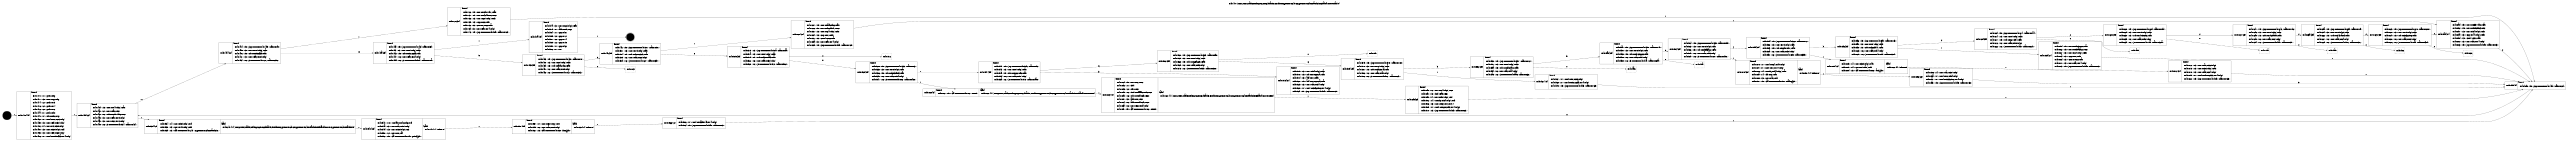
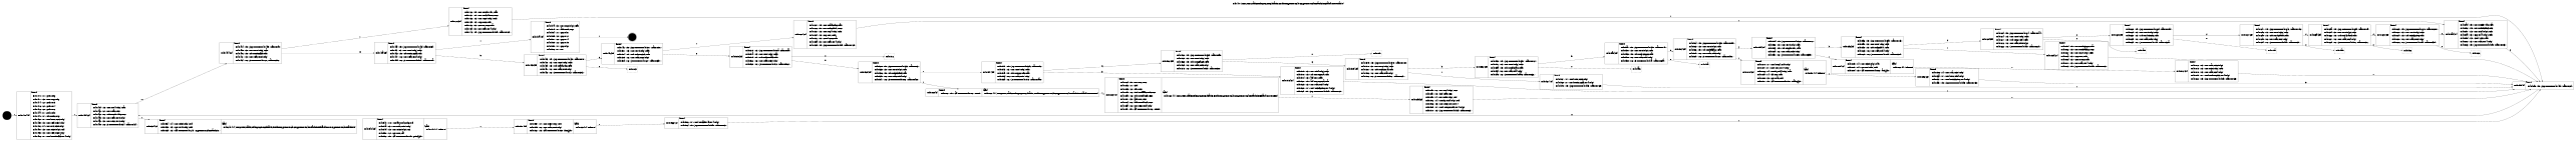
  digraph {
    label="0x401470 (/mnt/c/Users/mathe/Desktop/tcc/POCII/binaries/extr_linuxcryptomorus640.c_crypto_morus640_setauthsize_Final-ollvm.out::main(0))"
    labelloc=t
    rankdir=LR
    node [shape=record]
    Entry [fillcolor=black height=0.3 shape=circle style=filled width=0.3]
    n2 [label="{\n     0x401470 [45]\l\n     | [instrs]\l\n     &nbsp;&nbsp;0x401470 \<+1\>: push %rbp\l\n     &nbsp;&nbsp;0x401471 \<+3\>: mov %rsp,%rbp\l\n     &nbsp;&nbsp;0x401474 \<+2\>: push %r15\l\n     &nbsp;&nbsp;0x401476 \<+2\>: push %r14\l\n     &nbsp;&nbsp;0x401478 \<+2\>: push %r12\l\n     &nbsp;&nbsp;0x40147a \<+1\>: push %rbx\l\n     &nbsp;&nbsp;0x40147b \<+7\>: sub $0xd0,%rsp\l\n     &nbsp;&nbsp;0x401482 \<+7\>: movl $0x0,-0x2c(%rbp)\l\n     &nbsp;&nbsp;0x401489 \<+3\>: mov %edi,-0x30(%rbp)\l\n     &nbsp;&nbsp;0x40148c \<+4\>: mov %rsi,-0x38(%rbp)\l\n     &nbsp;&nbsp;0x401490 \<+3\>: mov -0x30(%rbp),%edi\l\n     &nbsp;&nbsp;0x401493 \<+3\>: mov %edi,-0x28(%rbp)\l\n     &nbsp;&nbsp;0x401496 \<+7\>: movl $0x8958ff2a,-0x74(%rbp)\l\n  }"]
    n3 [label="{\n     0x40149d [23]\l\n     | [instrs]\l\n     &nbsp;&nbsp;0x40149d \<+3\>: mov -0x74(%rbp),%eax\l\n     &nbsp;&nbsp;0x4014a0 \<+2\>: mov %eax,%ecx\l\n     &nbsp;&nbsp;0x4014a2 \<+6\>: sub $0x85577bbc,%ecx\l\n     &nbsp;&nbsp;0x4014a8 \<+3\>: mov %eax,-0x78(%rbp)\l\n     &nbsp;&nbsp;0x4014ab \<+3\>: mov %ecx,-0x7c(%rbp)\l\n     &nbsp;&nbsp;0x4014ae \<+6\>: je 0000000000401934 \<main+0x4c4\>\l\n  }"]
    n4 [label="{\n     0x401934 [12]\l\n     | [instrs]\l\n     &nbsp;&nbsp;0x401934 \<+4\>: mov -0x50(%rbp),%rdi\l\n     &nbsp;&nbsp;0x401938 \<+3\>: mov -0x40(%rbp),%esi\l\n     &nbsp;&nbsp;0x40193b \<+5\>: call 0000000000401240 \<crypto_morus640_setauthsize\>\l\n     | [calls]\l\n     &nbsp;&nbsp;0x401240 \{1\} (/mnt/c/Users/mathe/Desktop/tcc/POCII/binaries/extr_linuxcryptomorus640.c_crypto_morus640_setauthsize_Final-ollvm.out::crypto_morus640_setauthsize)\l\n  }"]
    n5 [label="{\n     0x4014b4 [22]\l\n     | [instrs]\l\n     &nbsp;&nbsp;0x4014b4 \<+5\>: jmp 00000000004014b9 \<main+0x49\>\l\n     &nbsp;&nbsp;0x4014b9 \<+3\>: mov -0x78(%rbp),%eax\l\n     &nbsp;&nbsp;0x4014bc \<+5\>: sub $0x8958ff2a,%eax\l\n     &nbsp;&nbsp;0x4014c1 \<+3\>: mov %eax,-0x80(%rbp)\l\n     &nbsp;&nbsp;0x4014c4 \<+6\>: je 000000000040172c \<main+0x2bc\>\l\n  }"]
    n6 [label="{\n     0x401940 [23]\l\n     | [instrs]\l\n     &nbsp;&nbsp;0x401940 \<+10\>: movabs $0x4020d6,%rdi\l\n     &nbsp;&nbsp;0x40194a \<+3\>: mov %eax,-0x58(%rbp)\l\n     &nbsp;&nbsp;0x40194d \<+3\>: mov -0x58(%rbp),%esi\l\n     &nbsp;&nbsp;0x401950 \<+2\>: mov $0x0,%al\l\n     &nbsp;&nbsp;0x401952 \<+5\>: call 0000000000401040 \<printf@plt\>\l\n     | [calls]\l\n     &nbsp;&nbsp;0x401040 \{1\} (unknown)\l\n  }"]
    n7 [label="{\n     0x40172c [27]\l\n     | [instrs]\l\n     &nbsp;&nbsp;0x40172c \<+5\>: mov $0xe2b17eb1,%eax\l\n     &nbsp;&nbsp;0x401731 \<+5\>: mov $0x424d80e0,%ecx\l\n     &nbsp;&nbsp;0x401736 \<+3\>: mov -0x28(%rbp),%edx\l\n     &nbsp;&nbsp;0x401739 \<+3\>: cmp $0x2,%edx\l\n     &nbsp;&nbsp;0x40173c \<+3\>: cmovne %ecx,%eax\l\n     &nbsp;&nbsp;0x40173f \<+3\>: mov %eax,-0x74(%rbp)\l\n     &nbsp;&nbsp;0x401742 \<+5\>: jmp 0000000000401bd5 \<main+0x765\>\l\n  }"]
    n8 [label="{\n     0x4014ca [25]\l\n     | [instrs]\l\n     &nbsp;&nbsp;0x4014ca \<+5\>: jmp 00000000004014cf \<main+0x5f\>\l\n     &nbsp;&nbsp;0x4014cf \<+3\>: mov -0x78(%rbp),%eax\l\n     &nbsp;&nbsp;0x4014d2 \<+5\>: sub $0x9c126caf,%eax\l\n     &nbsp;&nbsp;0x4014d7 \<+6\>: mov %eax,-0x84(%rbp)\l\n     &nbsp;&nbsp;0x4014dd \<+6\>: je 0000000000401b7a \<main+0x70a\>\l\n  }"]
    n9 [label="{\n     0x401957 [15]\l\n     | [instrs]\l\n     &nbsp;&nbsp;0x401957 \<+4\>: mov -0x50(%rbp),%rdi\l\n     &nbsp;&nbsp;0x40195b \<+6\>: mov %eax,-0xe8(%rbp)\l\n     &nbsp;&nbsp;0x401961 \<+5\>: call 0000000000401030 \<free@plt\>\l\n     | [calls]\l\n     &nbsp;&nbsp;0x401030 \{1\} (unknown)\l\n  }"]
    n10 [label="{\n     0x401bd5 [5]\l\n     | [instrs]\l\n     &nbsp;&nbsp;0x401bd5 \<+5\>: jmp 000000000040149d \<main+0x2d\>\l\n  }"]
    n11 [label="{\n     0x401b7a [19]\l\n     | [instrs]\l\n     &nbsp;&nbsp;0x401b7a \<+3\>: mov -0x2c(%rbp),%eax\l\n     &nbsp;&nbsp;0x401b7d \<+7\>: add $0xd0,%rsp\l\n     &nbsp;&nbsp;0x401b84 \<+1\>: pop %rbx\l\n     &nbsp;&nbsp;0x401b85 \<+2\>: pop %r12\l\n     &nbsp;&nbsp;0x401b87 \<+2\>: pop %r14\l\n     &nbsp;&nbsp;0x401b89 \<+2\>: pop %r15\l\n     &nbsp;&nbsp;0x401b8b \<+1\>: pop %rbp\l\n     &nbsp;&nbsp;0x401b8c \<+1\>: ret\l\n  }"]
    n12 [label="{\n     0x4014e3 [25]\l\n     | [instrs]\l\n     &nbsp;&nbsp;0x4014e3 \<+5\>: jmp 00000000004014e8 \<main+0x78\>\l\n     &nbsp;&nbsp;0x4014e8 \<+3\>: mov -0x78(%rbp),%eax\l\n     &nbsp;&nbsp;0x4014eb \<+5\>: sub $0xadb21fcc,%eax\l\n     &nbsp;&nbsp;0x4014f0 \<+6\>: mov %eax,-0x88(%rbp)\l\n     &nbsp;&nbsp;0x4014f6 \<+6\>: je 0000000000401842 \<main+0x3d2\>\l\n  }"]
    Exit [fillcolor=black height=0.3 peripheries=2 shape=circle style=filled width=0.3]
    n14 [label="{\n     0x401842\l\n  }" style=dashed]
    n15 [label="{\n     0x4014fc [25]\l\n     | [instrs]\l\n     &nbsp;&nbsp;0x4014fc \<+5\>: jmp 0000000000401501 \<main+0x91\>\l\n     &nbsp;&nbsp;0x401501 \<+3\>: mov -0x78(%rbp),%eax\l\n     &nbsp;&nbsp;0x401504 \<+5\>: sub $0xb18c656b,%eax\l\n     &nbsp;&nbsp;0x401509 \<+6\>: mov %eax,-0x8c(%rbp)\l\n     &nbsp;&nbsp;0x40150f \<+6\>: je 0000000000401827 \<main+0x3b7\>\l\n  }"]
    n16 [label="{\n     0x401966 [12]\l\n     | [instrs]\l\n     &nbsp;&nbsp;0x401966 \<+7\>: movl $0xca25e14f,-0x74(%rbp)\l\n     &nbsp;&nbsp;0x40196d \<+5\>: jmp 0000000000401bd5 \<main+0x765\>\l\n  }"]
    n17 [label="{\n     0x401827 [27]\l\n     | [instrs]\l\n     &nbsp;&nbsp;0x401827 \<+5\>: mov $0xadb21fcc,%eax\l\n     &nbsp;&nbsp;0x40182c \<+5\>: mov $0xf6cebb47,%ecx\l\n     &nbsp;&nbsp;0x401831 \<+3\>: mov -0x24(%rbp),%edx\l\n     &nbsp;&nbsp;0x401834 \<+3\>: cmp $0x1,%edx\l\n     &nbsp;&nbsp;0x401837 \<+3\>: cmovl %ecx,%eax\l\n     &nbsp;&nbsp;0x40183a \<+3\>: mov %eax,-0x74(%rbp)\l\n     &nbsp;&nbsp;0x40183d \<+5\>: jmp 0000000000401bd5 \<main+0x765\>\l\n  }"]
    n18 [label="{\n     0x401515 [25]\l\n     | [instrs]\l\n     &nbsp;&nbsp;0x401515 \<+5\>: jmp 000000000040151a \<main+0xaa\>\l\n     &nbsp;&nbsp;0x40151a \<+3\>: mov -0x78(%rbp),%eax\l\n     &nbsp;&nbsp;0x40151d \<+5\>: sub $0xb3e87abf,%eax\l\n     &nbsp;&nbsp;0x401522 \<+6\>: mov %eax,-0x90(%rbp)\l\n     &nbsp;&nbsp;0x401528 \<+6\>: je 0000000000401972 \<main+0x502\>\l\n  }"]
    n19 [label="{\n     0x4018ad [27]\l\n     | [instrs]\l\n     &nbsp;&nbsp;0x4018ad \<+5\>: mov $0x85577bbc,%eax\l\n     &nbsp;&nbsp;0x4018b2 \<+5\>: mov $0xbed2996f,%ecx\l\n     &nbsp;&nbsp;0x4018b7 \<+3\>: mov -0x54(%rbp),%edx\l\n     &nbsp;&nbsp;0x4018ba \<+3\>: cmp -0x44(%rbp),%edx\l\n     &nbsp;&nbsp;0x4018bd \<+3\>: cmovl %ecx,%eax\l\n     &nbsp;&nbsp;0x4018c0 \<+3\>: mov %eax,-0x74(%rbp)\l\n     &nbsp;&nbsp;0x4018c3 \<+5\>: jmp 0000000000401bd5 \<main+0x765\>\l\n  }"]
    n20 [label="{\n     0x401972\l\n  }" style=dashed]
    n21 [label="{\n     0x40152e [25]\l\n     | [instrs]\l\n     &nbsp;&nbsp;0x40152e \<+5\>: jmp 0000000000401533 \<main+0xc3\>\l\n     &nbsp;&nbsp;0x401533 \<+3\>: mov -0x78(%rbp),%eax\l\n     &nbsp;&nbsp;0x401536 \<+5\>: sub $0xbed2996f,%eax\l\n     &nbsp;&nbsp;0x40153b \<+6\>: mov %eax,-0x94(%rbp)\l\n     &nbsp;&nbsp;0x401541 \<+6\>: je 00000000004018c8 \<main+0x458\>\l\n  }"]
    n22 [label="{\n     0x4018c8 [5]\l\n     | [instrs]\l\n     &nbsp;&nbsp;0x4018c8 \<+5\>: call 0000000000401160 \<next_i\>\l\n     | [calls]\l\n     &nbsp;&nbsp;0x401160 \{1\} (/mnt/c/Users/mathe/Desktop/tcc/POCII/binaries/extr_linuxcryptomorus640.c_crypto_morus640_setauthsize_Final-ollvm.out::next_i)\l\n  }"]
    n23 [label="{\n     0x401547 [25]\l\n     | [instrs]\l\n     &nbsp;&nbsp;0x401547 \<+5\>: jmp 000000000040154c \<main+0xdc\>\l\n     &nbsp;&nbsp;0x40154c \<+3\>: mov -0x78(%rbp),%eax\l\n     &nbsp;&nbsp;0x40154f \<+5\>: sub $0xc22c1095,%eax\l\n     &nbsp;&nbsp;0x401554 \<+6\>: mov %eax,-0x98(%rbp)\l\n     &nbsp;&nbsp;0x40155a \<+6\>: je 0000000000401915 \<main+0x4a5\>\l\n  }"]
    n24 [label="{\n     0x4018f5 [32]\l\n     | [instrs]\l\n     &nbsp;&nbsp;0x4018f5 \<+6\>: mov -0xe4(%rbp),%ecx\l\n     &nbsp;&nbsp;0x4018fb \<+3\>: imul %eax,%ecx\l\n     &nbsp;&nbsp;0x4018fe \<+4\>: mov -0x50(%rbp),%rsi\l\n     &nbsp;&nbsp;0x401902 \<+4\>: movslq -0x54(%rbp),%rdi\l\n     &nbsp;&nbsp;0x401906 \<+3\>: mov %ecx,(%rsi,%rdi,4)\l\n     &nbsp;&nbsp;0x401909 \<+7\>: movl $0xc22c1095,-0x74(%rbp)\l\n     &nbsp;&nbsp;0x401910 \<+5\>: jmp 0000000000401bd5 \<main+0x765\>\l\n  }"]
    n25 [label="{\n     0x4018cd [40]\l\n     | [instrs]\l\n     &nbsp;&nbsp;0x4018cd \<+5\>: mov $0x2,%ecx\l\n     &nbsp;&nbsp;0x4018d2 \<+1\>: cltd\l\n     &nbsp;&nbsp;0x4018d3 \<+2\>: idiv %ecx\l\n     &nbsp;&nbsp;0x4018d5 \<+6\>: imul $0xfffffffe,%edx,%ecx\l\n     &nbsp;&nbsp;0x4018db \<+6\>: sub $0x78f1bcd5,%ecx\l\n     &nbsp;&nbsp;0x4018e1 \<+3\>: add $0x1,%ecx\l\n     &nbsp;&nbsp;0x4018e4 \<+6\>: add $0x78f1bcd5,%ecx\l\n     &nbsp;&nbsp;0x4018ea \<+6\>: mov %ecx,-0xe4(%rbp)\l\n     &nbsp;&nbsp;0x4018f0 \<+5\>: call 0000000000401160 \<next_i\>\l\n     | [calls]\l\n     &nbsp;&nbsp;0x401160 \{1\} (/mnt/c/Users/mathe/Desktop/tcc/POCII/binaries/extr_linuxcryptomorus640.c_crypto_morus640_setauthsize_Final-ollvm.out::next_i)\l\n  }"]
    n26 [label="{\n     0x401915 [31]\l\n     | [instrs]\l\n     &nbsp;&nbsp;0x401915 \<+3\>: mov -0x54(%rbp),%eax\l\n     &nbsp;&nbsp;0x401918 \<+5\>: sub $0x10c68c1a,%eax\l\n     &nbsp;&nbsp;0x40191d \<+3\>: add $0x1,%eax\l\n     &nbsp;&nbsp;0x401920 \<+5\>: add $0x10c68c1a,%eax\l\n     &nbsp;&nbsp;0x401925 \<+3\>: mov %eax,-0x54(%rbp)\l\n     &nbsp;&nbsp;0x401928 \<+7\>: movl $0x3cfc2906,-0x74(%rbp)\l\n     &nbsp;&nbsp;0x40192f \<+5\>: jmp 0000000000401bd5 \<main+0x765\>\l\n  }"]
    n27 [label="{\n     0x401560 [25]\l\n     | [instrs]\l\n     &nbsp;&nbsp;0x401560 \<+5\>: jmp 0000000000401565 \<main+0xf5\>\l\n     &nbsp;&nbsp;0x401565 \<+3\>: mov -0x78(%rbp),%eax\l\n     &nbsp;&nbsp;0x401568 \<+5\>: sub $0xc2efb225,%eax\l\n     &nbsp;&nbsp;0x40156d \<+6\>: mov %eax,-0x9c(%rbp)\l\n     &nbsp;&nbsp;0x401573 \<+6\>: je 00000000004019f8 \<main+0x588\>\l\n  }"]
    n28 [label="{\n     0x4019f8\l\n  }" style=dashed]
    n29 [label="{\n     0x401579 [25]\l\n     | [instrs]\l\n     &nbsp;&nbsp;0x401579 \<+5\>: jmp 000000000040157e \<main+0x10e\>\l\n     &nbsp;&nbsp;0x40157e \<+3\>: mov -0x78(%rbp),%eax\l\n     &nbsp;&nbsp;0x401581 \<+5\>: sub $0xca25e14f,%eax\l\n     &nbsp;&nbsp;0x401586 \<+6\>: mov %eax,-0xa0(%rbp)\l\n     &nbsp;&nbsp;0x40158c \<+6\>: je 0000000000401b67 \<main+0x6f7\>\l\n  }"]
    n30 [label="{\n     0x40168c\l\n  }" style=dashed]
    n31 [label="{\n     0x401b67 [19]\l\n     | [instrs]\l\n     &nbsp;&nbsp;0x401b67 \<+7\>: movl $0x0,-0x2c(%rbp)\l\n     &nbsp;&nbsp;0x401b6e \<+7\>: movl $0x9c126caf,-0x74(%rbp)\l\n     &nbsp;&nbsp;0x401b75 \<+5\>: jmp 0000000000401bd5 \<main+0x765\>\l\n  }"]
    n32 [label="{\n     0x401592 [25]\l\n     | [instrs]\l\n     &nbsp;&nbsp;0x401592 \<+5\>: jmp 0000000000401597 \<main+0x127\>\l\n     &nbsp;&nbsp;0x401597 \<+3\>: mov -0x78(%rbp),%eax\l\n     &nbsp;&nbsp;0x40159a \<+5\>: sub $0xcbdc0a13,%eax\l\n     &nbsp;&nbsp;0x40159f \<+6\>: mov %eax,-0xa4(%rbp)\l\n     &nbsp;&nbsp;0x4015a5 \<+6\>: je 0000000000401aa6 \<main+0x636\>\l\n  }"]
    n33 [label="{\n     0x401aa6\l\n  }" style=dashed]
    n34 [label="{\n     0x4015ab [25]\l\n     | [instrs]\l\n     &nbsp;&nbsp;0x4015ab \<+5\>: jmp 00000000004015b0 \<main+0x140\>\l\n     &nbsp;&nbsp;0x4015b0 \<+3\>: mov -0x78(%rbp),%eax\l\n     &nbsp;&nbsp;0x4015b3 \<+5\>: sub $0xd16360ce,%eax\l\n     &nbsp;&nbsp;0x4015b8 \<+6\>: mov %eax,-0xa8(%rbp)\l\n     &nbsp;&nbsp;0x4015be \<+6\>: je 0000000000401b4a \<main+0x6da\>\l\n  }"]
    n35 [label="{\n     0x401673 [25]\l\n     | [instrs]\l\n     &nbsp;&nbsp;0x401673 \<+5\>: jmp 0000000000401678 \<main+0x208\>\l\n     &nbsp;&nbsp;0x401678 \<+3\>: mov -0x78(%rbp),%eax\l\n     &nbsp;&nbsp;0x40167b \<+5\>: sub $0x3cfc2906,%eax\l\n     &nbsp;&nbsp;0x401680 \<+6\>: mov %eax,-0xc8(%rbp)\l\n     &nbsp;&nbsp;0x401686 \<+6\>: je 00000000004018ad \<main+0x43d\>\l\n  }"]
    n36 [label="{\n     0x401b4a\l\n  }" style=dashed]
    n37 [label="{\n     0x4015c4 [25]\l\n     | [instrs]\l\n     &nbsp;&nbsp;0x4015c4 \<+5\>: jmp 00000000004015c9 \<main+0x159\>\l\n     &nbsp;&nbsp;0x4015c9 \<+3\>: mov -0x78(%rbp),%eax\l\n     &nbsp;&nbsp;0x4015cc \<+5\>: sub $0xde9a3a22,%eax\l\n     &nbsp;&nbsp;0x4015d1 \<+6\>: mov %eax,-0xac(%rbp)\l\n     &nbsp;&nbsp;0x4015d7 \<+6\>: je 0000000000401878 \<main+0x408\>\l\n  }"]
    n38 [label="{\n     0x401b0c\l\n  }" style=dashed]
    n39 [label="{\n     0x401878 [30]\l\n     | [instrs]\l\n     &nbsp;&nbsp;0x401878 \<+7\>: movl $0x64,-0x40(%rbp)\l\n     &nbsp;&nbsp;0x40187f \<+7\>: movl $0x1,-0x44(%rbp)\l\n     &nbsp;&nbsp;0x401886 \<+4\>: movslq -0x44(%rbp),%rax\l\n     &nbsp;&nbsp;0x40188a \<+4\>: shl $0x2,%rax\l\n     &nbsp;&nbsp;0x40188e \<+3\>: mov %rax,%rdi\l\n     &nbsp;&nbsp;0x401891 \<+5\>: call 0000000000401050 \<malloc@plt\>\l\n     | [calls]\l\n     &nbsp;&nbsp;0x401050 \{1\} (unknown)\l\n  }"]
    n40 [label="{\n     0x4015dd [25]\l\n     | [instrs]\l\n     &nbsp;&nbsp;0x4015dd \<+5\>: jmp 00000000004015e2 \<main+0x172\>\l\n     &nbsp;&nbsp;0x4015e2 \<+3\>: mov -0x78(%rbp),%eax\l\n     &nbsp;&nbsp;0x4015e5 \<+5\>: sub $0xe2b17eb1,%eax\l\n     &nbsp;&nbsp;0x4015ea \<+6\>: mov %eax,-0xb0(%rbp)\l\n     &nbsp;&nbsp;0x4015f0 \<+6\>: je 0000000000401805 \<main+0x395\>\l\n  }"]
    n41 [label="{\n     0x40165a [25]\l\n     | [instrs]\l\n     &nbsp;&nbsp;0x40165a \<+5\>: jmp 000000000040165f \<main+0x1ef\>\l\n     &nbsp;&nbsp;0x40165f \<+3\>: mov -0x78(%rbp),%eax\l\n     &nbsp;&nbsp;0x401662 \<+5\>: sub $0x3431a80f,%eax\l\n     &nbsp;&nbsp;0x401667 \<+6\>: mov %eax,-0xc4(%rbp)\l\n     &nbsp;&nbsp;0x40166d \<+6\>: je 0000000000401b0c \<main+0x69c\>\l\n  }"]
    n42 [label="{\n     0x401896 [23]\l\n     | [instrs]\l\n     &nbsp;&nbsp;0x401896 \<+4\>: mov %rax,-0x50(%rbp)\l\n     &nbsp;&nbsp;0x40189a \<+7\>: movl $0x0,-0x54(%rbp)\l\n     &nbsp;&nbsp;0x4018a1 \<+7\>: movl $0x3cfc2906,-0x74(%rbp)\l\n     &nbsp;&nbsp;0x4018a8 \<+5\>: jmp 0000000000401bd5 \<main+0x765\>\l\n  }"]
    n43 [label="{\n     0x401805 [13]\l\n     | [instrs]\l\n     &nbsp;&nbsp;0x401805 \<+4\>: mov -0x38(%rbp),%rax\l\n     &nbsp;&nbsp;0x401809 \<+4\>: mov 0x8(%rax),%rdi\l\n     &nbsp;&nbsp;0x40180d \<+5\>: call 0000000000401060 \<atoi@plt\>\l\n     | [calls]\l\n     &nbsp;&nbsp;0x401060 \{1\} (unknown)\l\n  }"]
    n44 [label="{\n     0x4015f6 [25]\l\n     | [instrs]\l\n     &nbsp;&nbsp;0x4015f6 \<+5\>: jmp 00000000004015fb \<main+0x18b\>\l\n     &nbsp;&nbsp;0x4015fb \<+3\>: mov -0x78(%rbp),%eax\l\n     &nbsp;&nbsp;0x4015fe \<+5\>: sub $0xf6cebb47,%eax\l\n     &nbsp;&nbsp;0x401603 \<+6\>: mov %eax,-0xb4(%rbp)\l\n     &nbsp;&nbsp;0x401609 \<+6\>: je 000000000040185d \<main+0x3ed\>\l\n  }"]
    n45 [label="{\n     0x401ba5\l\n  }" style=dashed]
    n46 [label="{\n     0x401812 [21]\l\n     | [instrs]\l\n     &nbsp;&nbsp;0x401812 \<+3\>: mov %eax,-0x3c(%rbp)\l\n     &nbsp;&nbsp;0x401815 \<+3\>: mov -0x3c(%rbp),%eax\l\n     &nbsp;&nbsp;0x401818 \<+3\>: mov %eax,-0x24(%rbp)\l\n     &nbsp;&nbsp;0x40181b \<+7\>: movl $0xb18c656b,-0x74(%rbp)\l\n     &nbsp;&nbsp;0x401822 \<+5\>: jmp 0000000000401bd5 \<main+0x765\>\l\n  }"]
    n47 [label="{\n     0x40185d [27]\l\n     | [instrs]\l\n     &nbsp;&nbsp;0x40185d \<+5\>: mov $0xd16360ce,%eax\l\n     &nbsp;&nbsp;0x401862 \<+5\>: mov $0xde9a3a22,%ecx\l\n     &nbsp;&nbsp;0x401867 \<+3\>: mov -0x24(%rbp),%edx\l\n     &nbsp;&nbsp;0x40186a \<+3\>: cmp $0x0,%edx\l\n     &nbsp;&nbsp;0x40186d \<+3\>: cmove %ecx,%eax\l\n     &nbsp;&nbsp;0x401870 \<+3\>: mov %eax,-0x74(%rbp)\l\n     &nbsp;&nbsp;0x401873 \<+5\>: jmp 0000000000401bd5 \<main+0x765\>\l\n  }"]
    n48 [label="{\n     0x40160f [25]\l\n     | [instrs]\l\n     &nbsp;&nbsp;0x40160f \<+5\>: jmp 0000000000401614 \<main+0x1a4\>\l\n     &nbsp;&nbsp;0x401614 \<+3\>: mov -0x78(%rbp),%eax\l\n     &nbsp;&nbsp;0x401617 \<+5\>: sub $0xc211394,%eax\l\n     &nbsp;&nbsp;0x40161c \<+6\>: mov %eax,-0xb8(%rbp)\l\n     &nbsp;&nbsp;0x401622 \<+6\>: je 0000000000401a8b \<main+0x61b\>\l\n  }"]
    n49 [label="{\n     0x401641 [25]\l\n     | [instrs]\l\n     &nbsp;&nbsp;0x401641 \<+5\>: jmp 0000000000401646 \<main+0x1d6\>\l\n     &nbsp;&nbsp;0x401646 \<+3\>: mov -0x78(%rbp),%eax\l\n     &nbsp;&nbsp;0x401649 \<+5\>: sub $0x1d2ea0bb,%eax\l\n     &nbsp;&nbsp;0x40164e \<+6\>: mov %eax,-0xc0(%rbp)\l\n     &nbsp;&nbsp;0x401654 \<+6\>: je 0000000000401ba5 \<main+0x735\>\l\n  }"]
    n50 [label="{\n     0x401628 [25]\l\n     | [instrs]\l\n     &nbsp;&nbsp;0x401628 \<+5\>: jmp 000000000040162d \<main+0x1bd\>\l\n     &nbsp;&nbsp;0x40162d \<+3\>: mov -0x78(%rbp),%eax\l\n     &nbsp;&nbsp;0x401630 \<+5\>: sub $0x1b15ced6,%eax\l\n     &nbsp;&nbsp;0x401635 \<+6\>: mov %eax,-0xbc(%rbp)\l\n     &nbsp;&nbsp;0x40163b \<+6\>: je 000000000040179a \<main+0x32a\>\l\n  }"]
    n51 [label="{\n     0x401a8b\l\n  }" style=dashed]
    n52 [label="{\n     0x40179a\l\n  }" style=dashed]
    Entry -> n2 [label=" 1"]
    n2 -> n3 [label=" 1"]
    n3 -> n4 [label=" 1"]
    n3 -> n5 [label=" 11"]
-   n4 -> n6 [label=" 1"]
    n5 -> n7 [label=" 1"]
    n5 -> n8 [label=" 10"]
    n6 -> n9 [label=" 1"]
    n7 -> n10 [label=" 1"]
    n8 -> n11 [label=" 1"]
    n8 -> n12 [label=" 9"]
    n9 -> n16 [label=" 1"]
    n10 -> n3 [label=" 11"]
    n11 -> Exit [label=" 1"]
    n12 -> n14 [label=" 0"]
    n12 -> n15 [label=" 9"]
    n15 -> n17 [label=" 1"]
    n15 -> n18 [label=" 8"]
    n16 -> n10 [label=" 1"]
    n17 -> n19 [label=" 1"]
    n18 -> n20 [label=" 0"]
    n18 -> n21 [label=" 8"]
    n19 -> n10 [label=" 2"]
    n21 -> n22 [label=" 1"]
    n21 -> n23 [label=" 7"]
    n22 -> n25 [label=" 1"]
    n23 -> n26 [label=" 9"]
    n23 -> n27 [label=" 6"]
    n24 -> n10 [label=" 1"]
    n25 -> n24 [label=" 1"]
+   n26 -> n10 [label=" 1"]
    n27 -> n28 [label=" 0"]
    n27 -> n29 [label=" 6"]
    n29 -> n31 [label=" 1"]
    n29 -> n32 [label=" 5"]
    n31 -> n10 [label=" 1"]
    n32 -> n33 [label=" 0"]
    n32 -> n34 [label=" 5"]
    n34 -> n36 [label=" 0"]
    n34 -> n37 [label=" 5"]
    n35 -> n19 [label=" 2"]
    n35 -> n30 [label=" 0"]
    n37 -> n39 [label=" 1"]
    n37 -> n40 [label=" 4"]
    n39 -> n42 [label=" 1"]
    n40 -> n43 [label=" 1"]
    n40 -> n44 [label=" 3"]
    n41 -> n35 [label=" 2"]
    n41 -> n38 [label=" 0"]
    n42 -> n10 [label=" 9"]
    n43 -> n46 [label=" 1"]
    n44 -> n47 [label=" 1"]
    n44 -> n48 [label=" 2"]
    n46 -> n10 [label=" 1"]
    n47 -> n10 [label=" 1"]
    n48 -> n50 [label=" 2"]
    n48 -> n51 [label=" 0"]
    n49 -> n41 [label=" 2"]
    n49 -> n45 [label=" 0"]
    n50 -> n49 [label=" 2"]
    n50 -> n52 [label=" 0"]
  }
